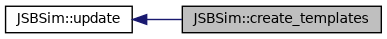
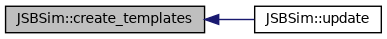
  digraph {
    rankdir=LR
    node [color=black fontname=Helvetica fontsize=10 shape=record style=filled]
    n1 [fillcolor=grey75 fontcolor=black height=0.2 label="JSBSim::create_templates" width=0.4]
    n2 [fillcolor=white height=0.2 label="JSBSim::update" width=0.4]
-   n2 -> n1 [color=midnightblue dir=back fontname=Helvetica fontsize=10 labelfontname=Helvetica labelfontsize=10 style=solid]
+   n1 -> n2 [color=midnightblue dir=back fontname=Helvetica fontsize=10 labelfontname=Helvetica labelfontsize=10 style=solid]
  }
